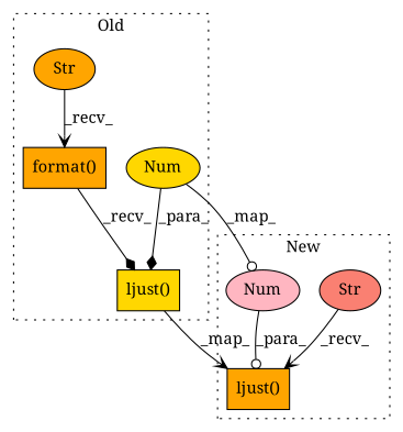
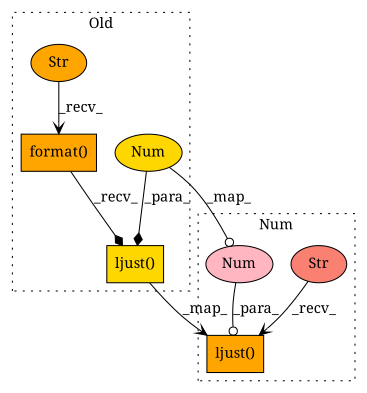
  digraph {
    fontname="Noto Serif"
    node [a=75 l=2 shape=ellipse style=filled fillcolor=orange fontname="Noto Serif"]
    edge [arrowhead=vee fontname="Noto Serif"]
    n1 [l="37,1" label="ljust()" s="5152,5191" shape=box fillcolor=gold]
    n2 [l="19,1" label="format()" s="5152,5181" shape=box]
    n3 [a=66 l=11 label=Str s=5152]
    n4 [a=76 label=Num s=5189 fillcolor=gold]
    n5 [l="33,1" label="ljust()" s="5090,5125" shape=box]
    n6 [a=66 l=26 label=Str s=5090 fillcolor=salmon]
    n7 [a=76 label=Num s=5123 fillcolor=lightpink]
    subgraph cluster_1 {
      label=Old
      style=dotted
      n1
      n2
      n3
      n4
    }
    subgraph cluster_2 {
-     label=New
+     label=Num
      style=dotted
      n5
      n6
      n7
    }
    n1 -> n5 [label=_map_]
    n2 -> n1 [label=_recv_ arrowhead=diamond]
    n3 -> n2 [label=_recv_]
    n4 -> n1 [label=_para_ arrowhead=diamond]
    n4 -> n7 [label=_map_ arrowhead=odot]
    n6 -> n5 [label=_recv_]
    n7 -> n5 [label=_para_ arrowhead=odot]
  }
